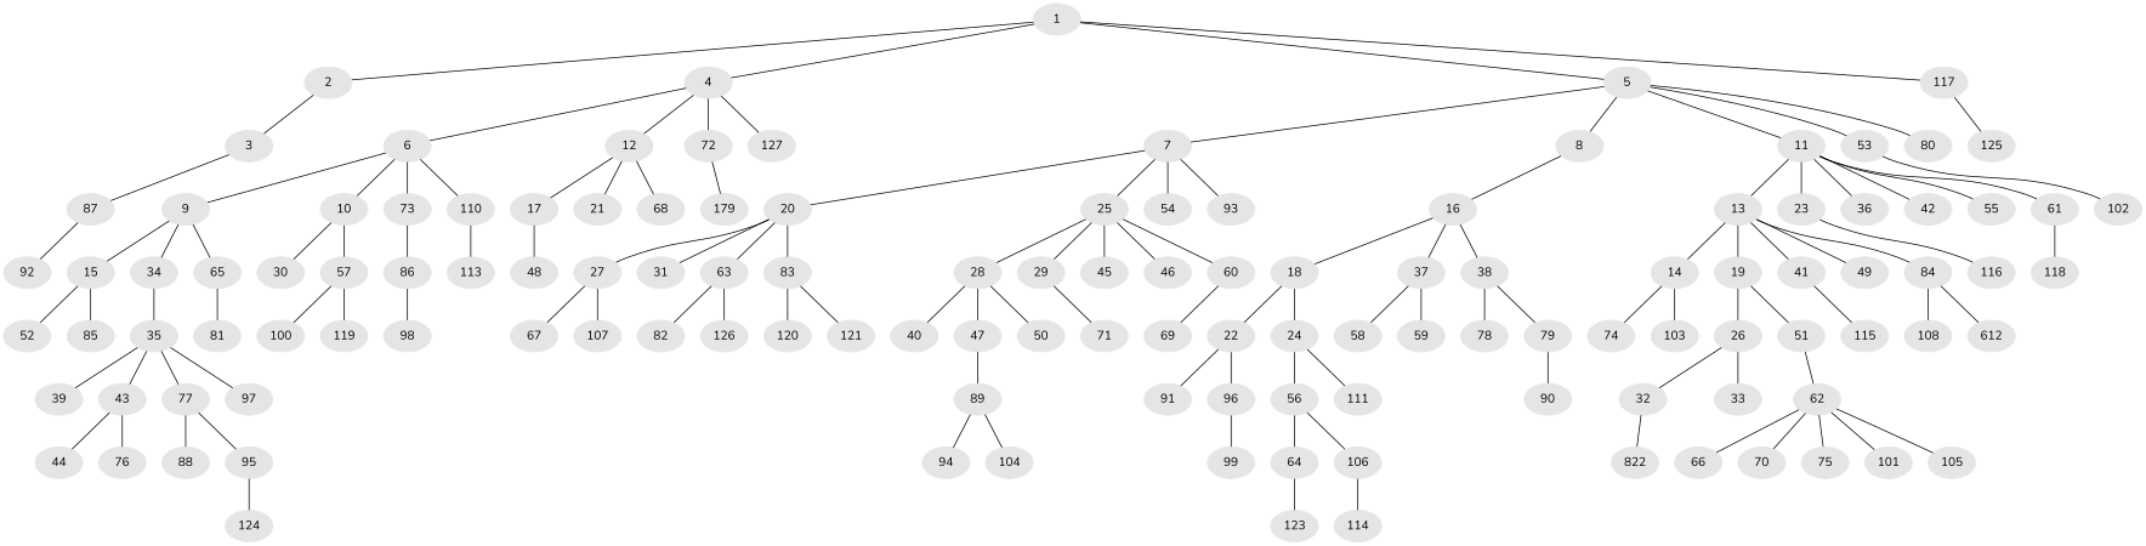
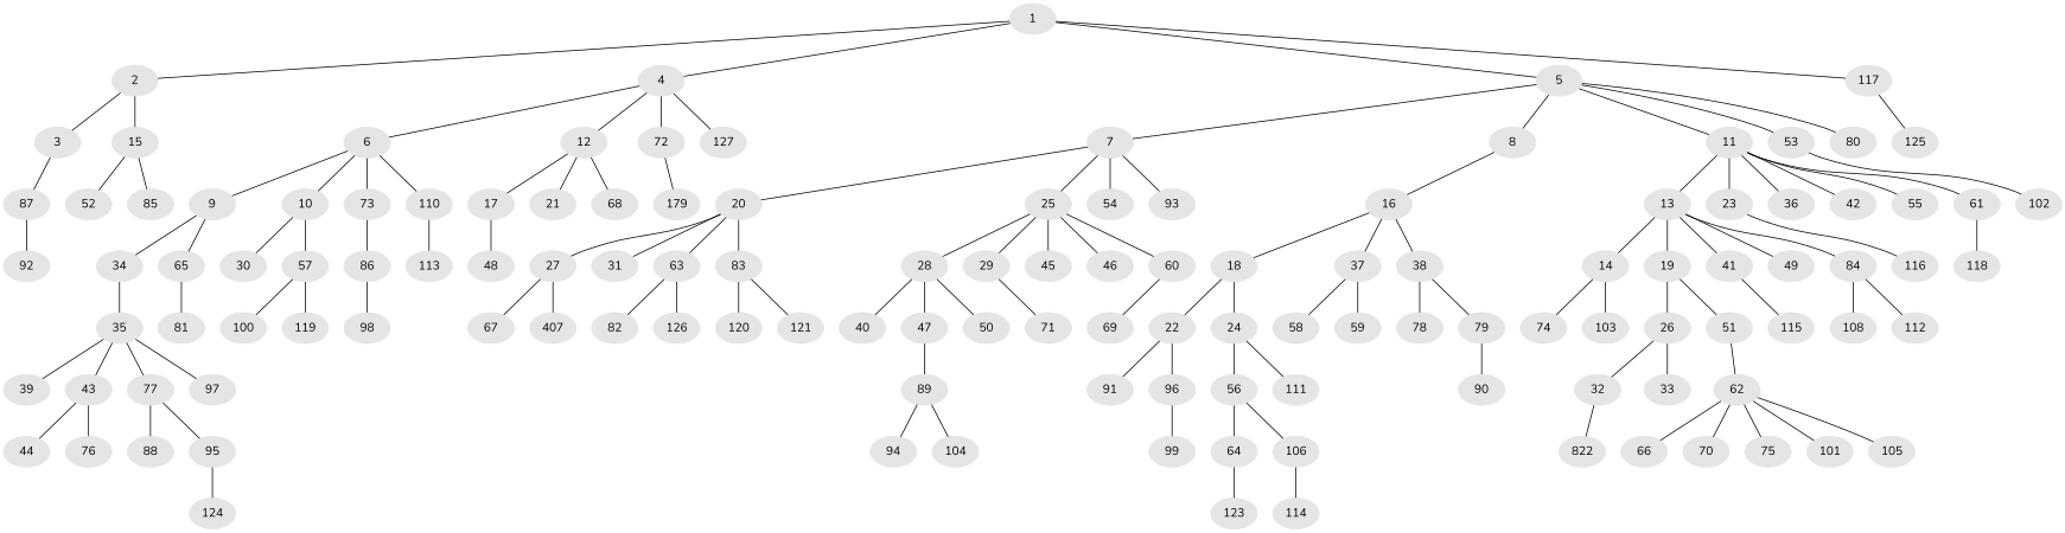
  graph {
    fontname=Nunito
    node [color=gray90 fontname=Nunito style=filled]
    edge [fontname=Nunito]
    1
    2
    4
    5
    117
    3
    15
    6
    12
    72
    127
    7
    8
    11
    53
    80
    125
    87
    52
    85
    92
    9
    10
    73
    110
    17
    21
    68
    n29 [label=179]
    20
    25
    54
    93
    16
    13
    23
    36
    42
    55
    61
    102
    34
    65
    30
    57
    86
    113
    27
    31
    63
    83
    28
    29
    45
    46
    60
    18
    37
    38
    35
    81
    100
    119
    14
    19
    41
    49
    84
    116
    118
    48
    74
    103
    26
    51
    115
    108
-   112 [label=612]
+   112
    22
    24
    58
    59
    78
    79
    91
    96
    56
    111
    32
    33
    62
    67
-   107
+   107 [label=407]
    82
    126
    120
    121
    99
    64
    106
    40
    47
    50
    71
    69
    n106 [label=822]
    89
    39
    43
    77
    97
    44
    76
    88
    95
    90
    94
    104
    66
    70
    75
    101
    105
    123
    114
    98
    124
    1 -- 2
    1 -- 4
    1 -- 5
    1 -- 117
    2 -- 3
-   9 -- 15
+   2 -- 15
    4 -- 6
    4 -- 12
    4 -- 72
    4 -- 127
    5 -- 7
    5 -- 8
    5 -- 11
    5 -- 53
    5 -- 80
    117 -- 125
    3 -- 87
    15 -- 52
    15 -- 85
    6 -- 9
    6 -- 10
    6 -- 73
    6 -- 110
    12 -- 17
    12 -- 21
    12 -- 68
    72 -- n29
    7 -- 20
    7 -- 25
    7 -- 54
    7 -- 93
    8 -- 16
    11 -- 13
    11 -- 23
    11 -- 36
    11 -- 42
    11 -- 55
    11 -- 61
    53 -- 102
    87 -- 92
    9 -- 34
    9 -- 65
    10 -- 30
    10 -- 57
    73 -- 86
    110 -- 113
    17 -- 48
    20 -- 27
    20 -- 31
    20 -- 63
    20 -- 83
    25 -- 28
    25 -- 29
    25 -- 45
    25 -- 46
    25 -- 60
    16 -- 18
    16 -- 37
    16 -- 38
    13 -- 14
    13 -- 19
    13 -- 41
    13 -- 49
    13 -- 84
    23 -- 116
    61 -- 118
    34 -- 35
    65 -- 81
    57 -- 100
    57 -- 119
    86 -- 98
    27 -- 67
    27 -- 107
    63 -- 82
    63 -- 126
    83 -- 120
    83 -- 121
    28 -- 40
    28 -- 47
    28 -- 50
    29 -- 71
    60 -- 69
    18 -- 22
    18 -- 24
    37 -- 58
    37 -- 59
    38 -- 78
    38 -- 79
    35 -- 39
    35 -- 43
    35 -- 77
    35 -- 97
    14 -- 74
    14 -- 103
    19 -- 26
    19 -- 51
    41 -- 115
    84 -- 108
    84 -- 112
    26 -- 32
    26 -- 33
    51 -- 62
    22 -- 91
    22 -- 96
    24 -- 56
    24 -- 111
    79 -- 90
    96 -- 99
    56 -- 64
    56 -- 106
    32 -- n106
    62 -- 66
    62 -- 70
    62 -- 75
    62 -- 101
    62 -- 105
    64 -- 123
    106 -- 114
    47 -- 89
    89 -- 94
    89 -- 104
    43 -- 44
    43 -- 76
    77 -- 88
    77 -- 95
    95 -- 124
  }
